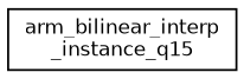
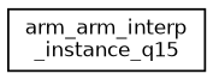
  digraph {
    rankdir=LR
-   n1 [color=black fillcolor=white fontname=Helvetica fontsize=10 height=0.2 label="arm_bilinear_interp\l_instance_q15" shape=record style=filled width=0.4]
+   n1 [color=black fillcolor=white fontname=Helvetica fontsize=10 height=0.2 label="arm_arm_interp\l_instance_q15" shape=record style=filled width=0.4]
  }
